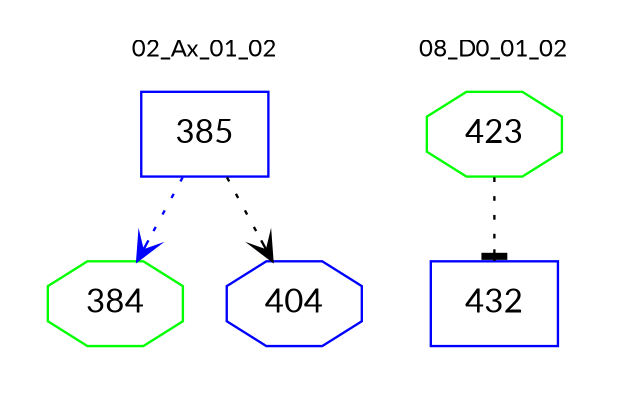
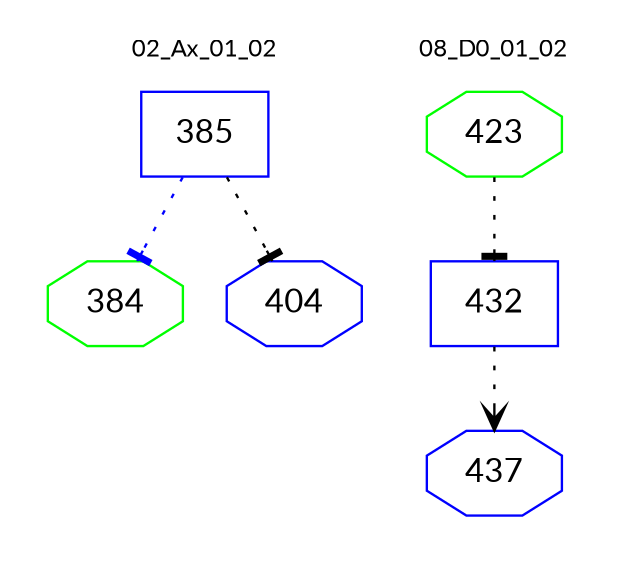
  digraph {
    fontname=Lato
    node [color=blue fontname=Lato shape=octagon]
    edge [arrowhead=vee color=black fontname=Lato style=dotted]
    n1 [label=385 shape=box]
    n2 [color=green label=384]
    n3 [label=404]
    n4 [label=432 shape=box]
    n5 [color=green label=423]
+   n6 [label=437]
    subgraph cluster_1 {
      color=white
      fontsize=10
      label="02_Ax_01_02"
      n1
      n2
      n3
    }
    subgraph cluster_2 {
      color=white
      fontsize=10
      label="08_D0_01_02"
      n4
      n5
+     n6
    }
-   n1 -> n2 [color=blue]
-   n1 -> n3
+   n1 -> n2 [arrowhead=tee color=blue]
+   n1 -> n3 [arrowhead=tee]
+   n4 -> n6
    n5 -> n4 [arrowhead=tee]
  }
